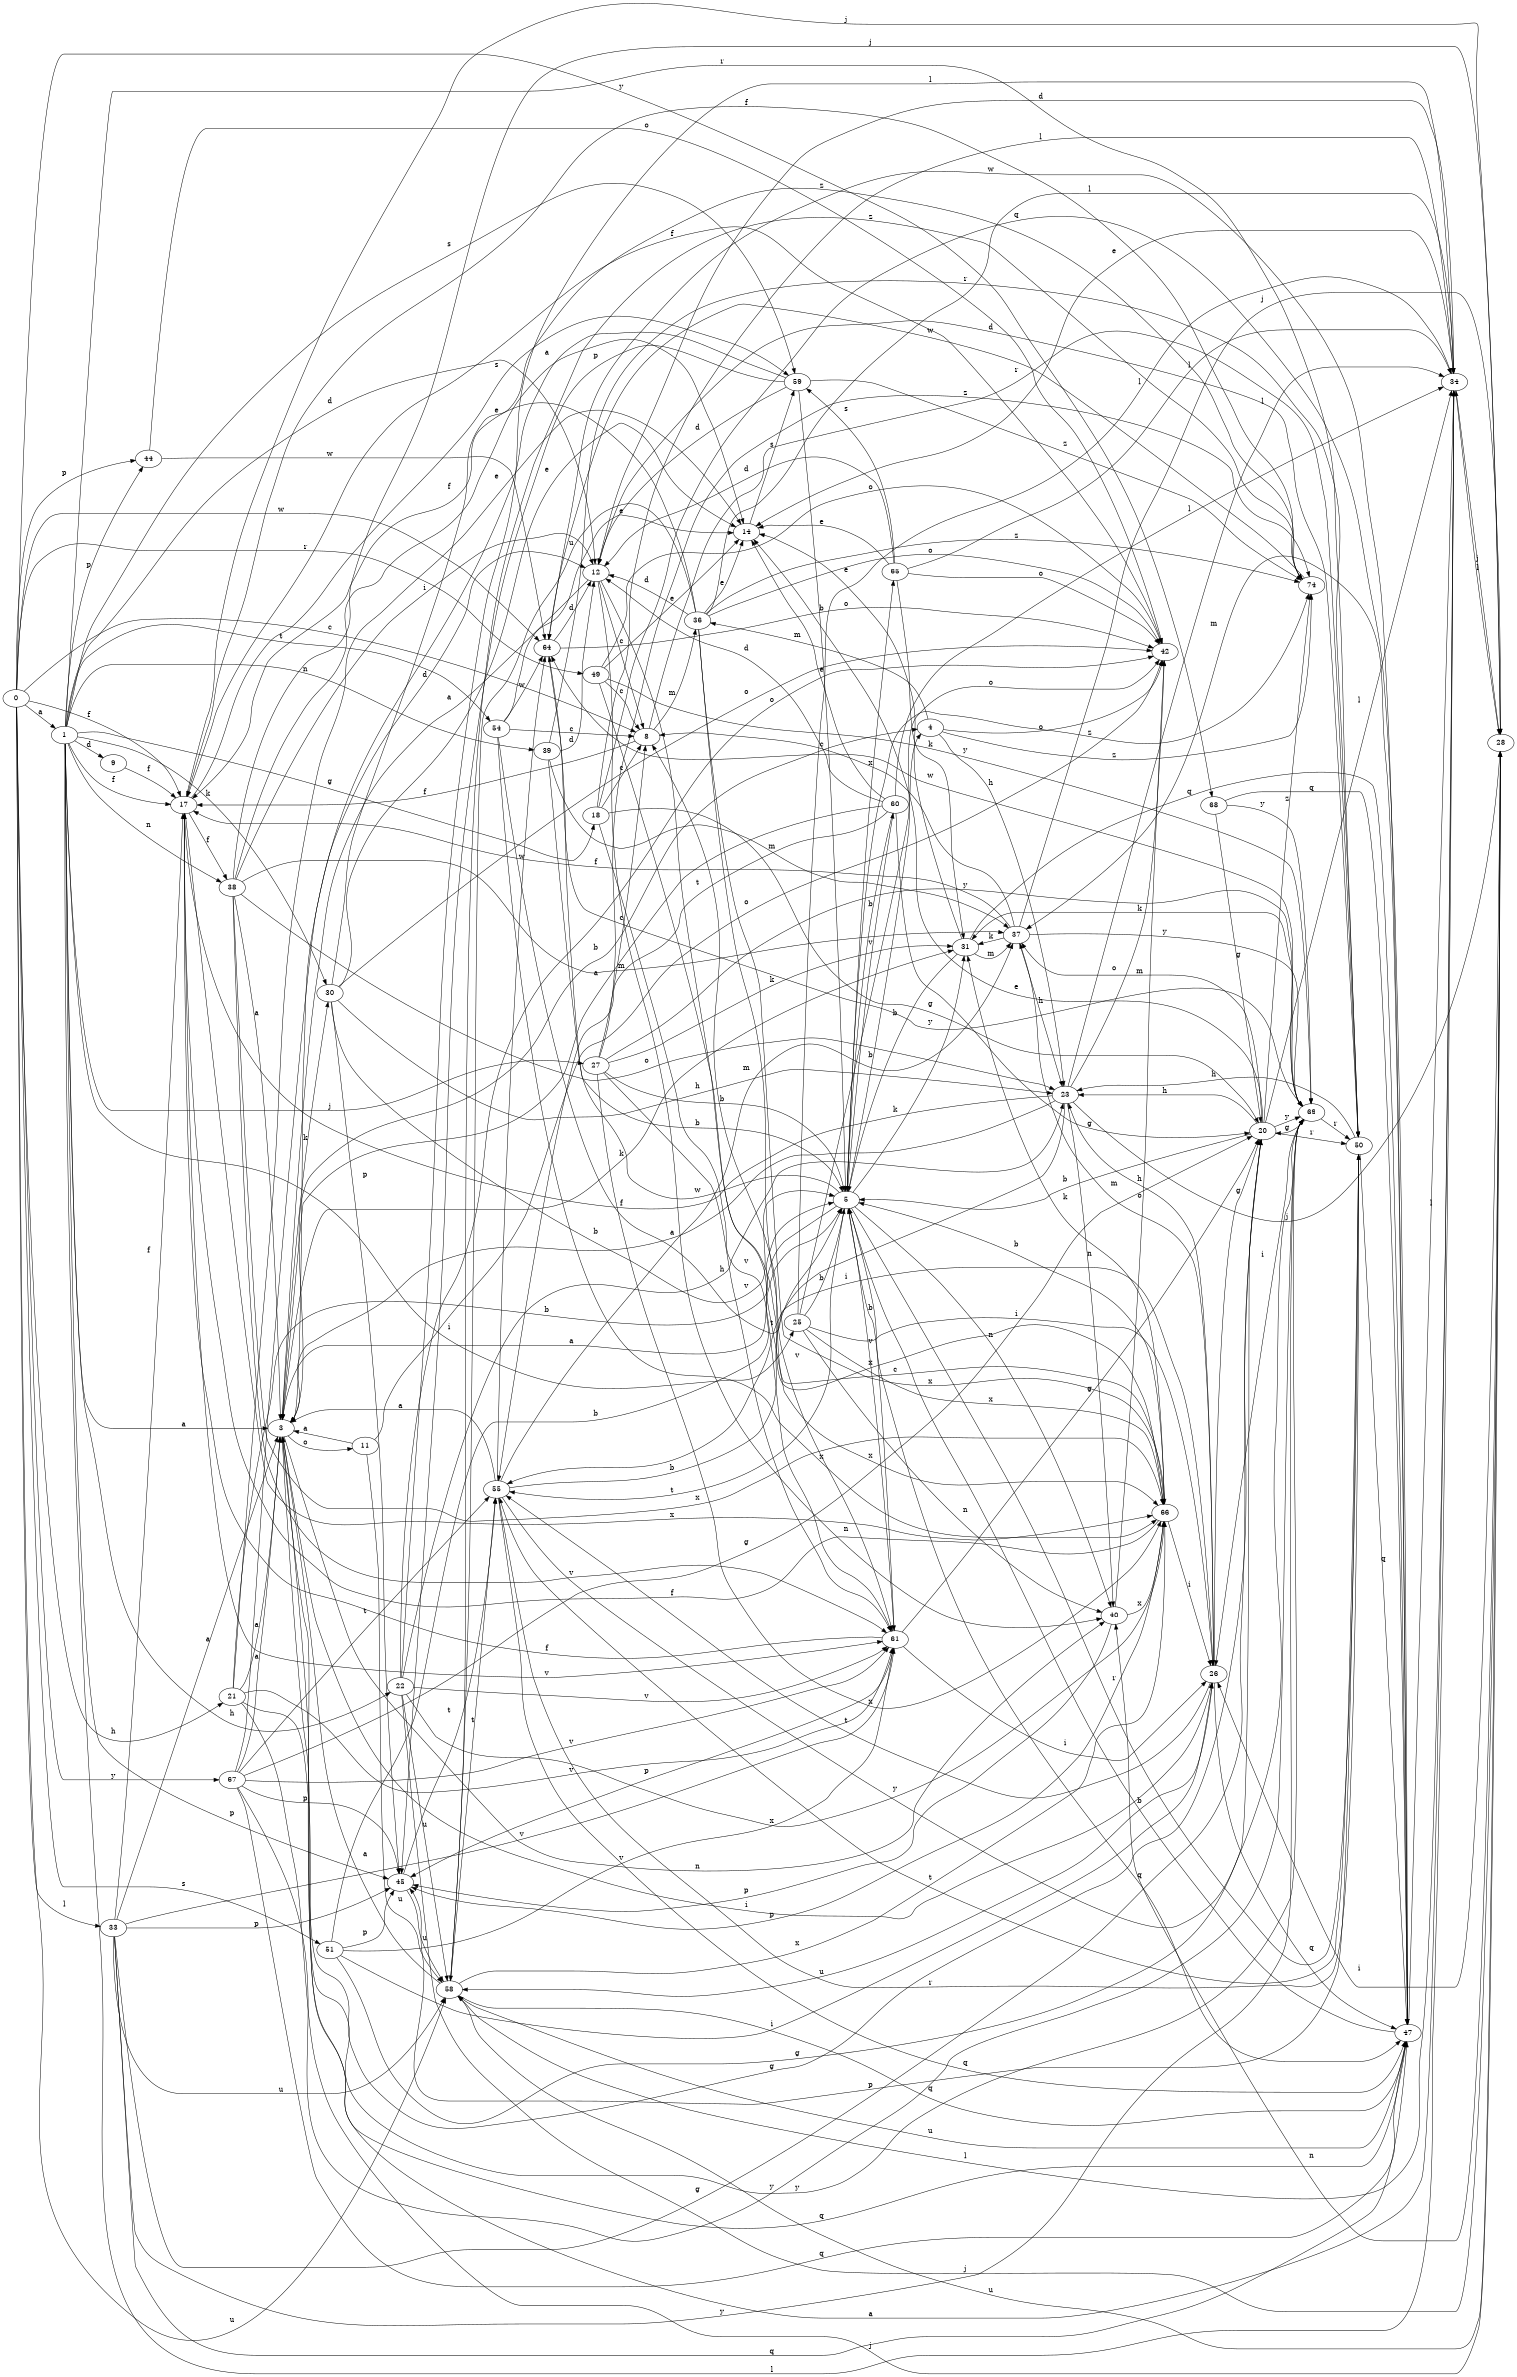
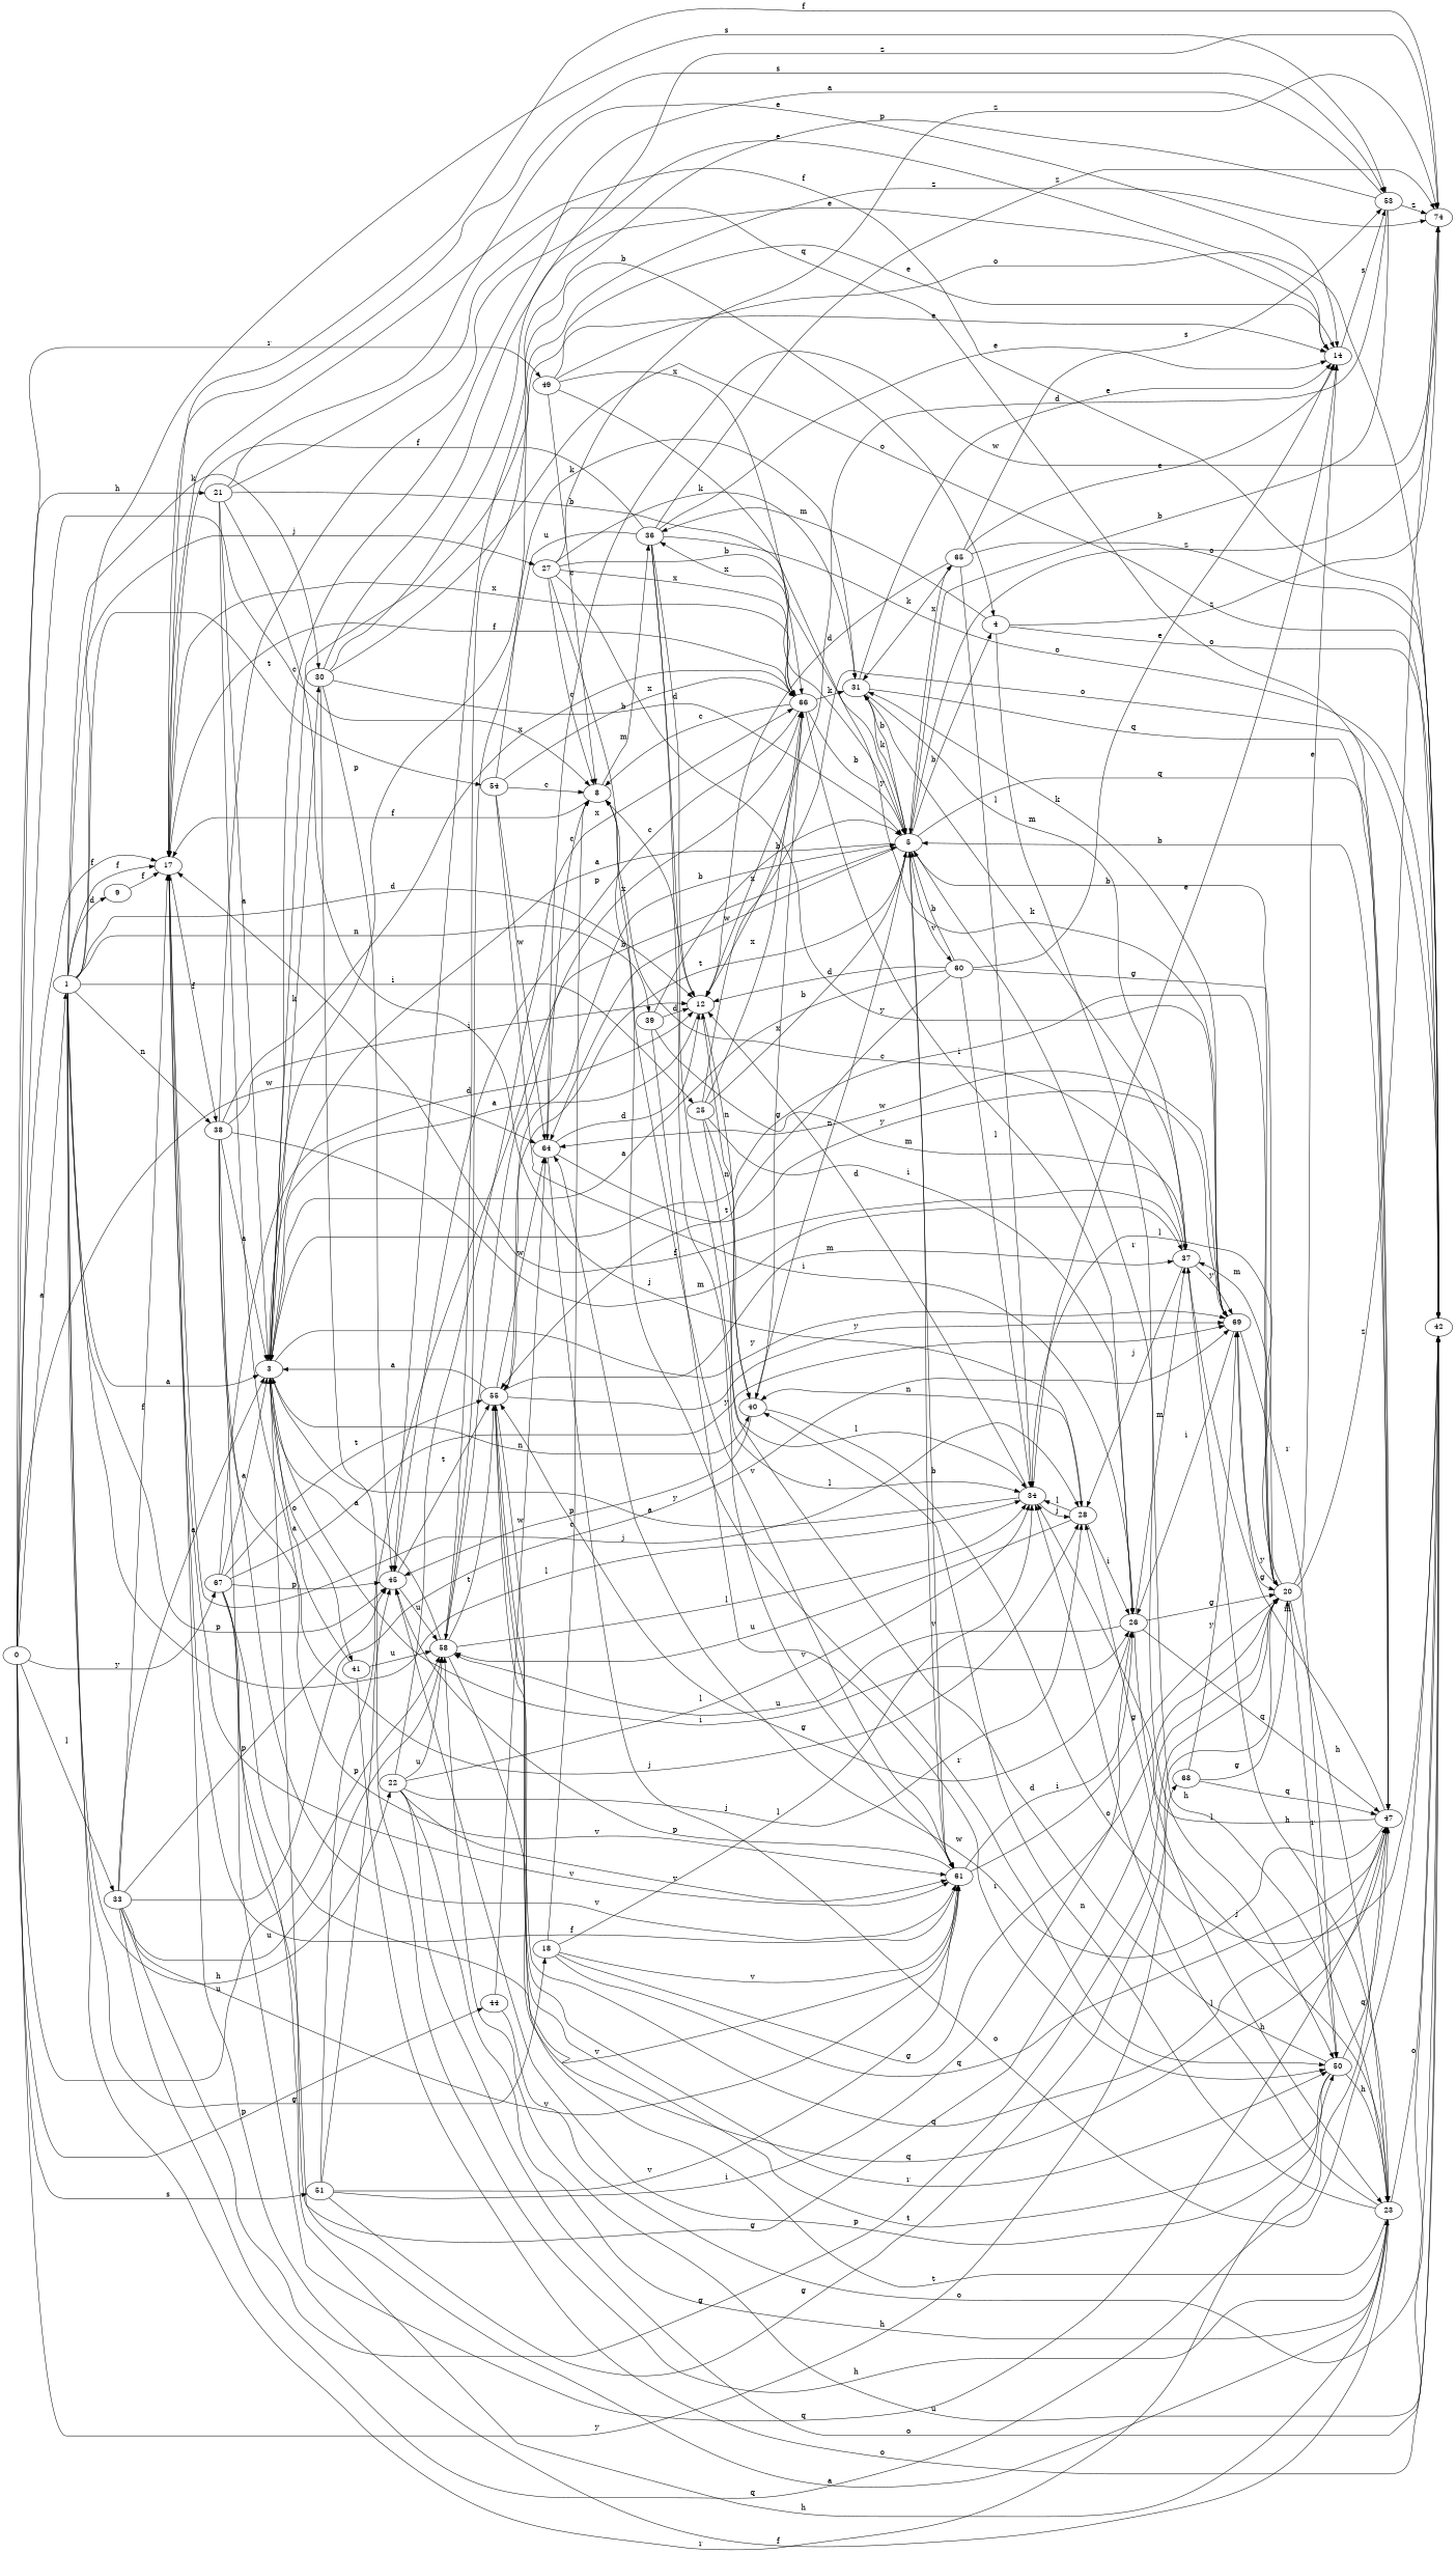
  strict digraph {
    rankdir=LR
    0
    1
    8
    17
    21
    33
    44
    49
    51
    58
    64
    67
    68
    3
    9
    12
    18
    22
    25
    27
    30
    34
    38
    39
    45
    50
-   53 [label=59]
+   53
    54
    36
    61
    66
    28
    5
    47
    14
    20
    69
    42
    26
    74
    55
    4
    31
    40
-   41 [label=11]
+   41
    23
    37
    60
    65
    0 -> 1 [label=a]
    0 -> 8 [label=c]
    0 -> 17 [label=f]
    0 -> 21 [label=h]
    0 -> 33 [label=l]
    0 -> 44 [label=p]
    0 -> 49 [label=r]
    0 -> 51 [label=s]
    0 -> 58 [label=u]
    0 -> 64 [label=w]
    0 -> 67 [label=y]
    0 -> 68 [label=y]
    1 -> 17 [label=f]
-   1 -> 44 [label=p]
    1 -> 3 [label=a]
    1 -> 9 [label=d]
    1 -> 12 [label=d]
    1 -> 18 [label=g]
    1 -> 22 [label=h]
    1 -> 25 [label=i]
    1 -> 27 [label=j]
    1 -> 30 [label=k]
    1 -> 34 [label=l]
    1 -> 38 [label=n]
    1 -> 39 [label=n]
    1 -> 45 [label=p]
    1 -> 50 [label=r]
    1 -> 53 [label=s]
    1 -> 54 [label=t]
    8 -> 17 [label=f]
    8 -> 50 [label=r]
    8 -> 36 [label=m]
    17 -> 38 [label=f]
    17 -> 53 [label=s]
    17 -> 61 [label=v]
    17 -> 66 [label=x]
    17 -> 28 [label=j]
    21 -> 3 [label=a]
    21 -> 61 [label=v]
    21 -> 28 [label=j]
    21 -> 5 [label=b]
    21 -> 47 [label=q]
    21 -> 14 [label=e]
    33 -> 17 [label=f]
    33 -> 58 [label=u]
    33 -> 3 [label=a]
    33 -> 45 [label=p]
    33 -> 61 [label=v]
    33 -> 47 [label=q]
    33 -> 20 [label=g]
    33 -> 69 [label=y]
    44 -> 64 [label=w]
    44 -> 42 [label=o]
    49 -> 8 [label=c]
    49 -> 66 [label=x]
    49 -> 14 [label=e]
    49 -> 69 [label=y]
    49 -> 42 [label=o]
    51 -> 45 [label=p]
    51 -> 61 [label=v]
    51 -> 5 [label=b]
    51 -> 20 [label=g]
    51 -> 26 [label=i]
    58 -> 3 [label=a]
    58 -> 34 [label=l]
    58 -> 66 [label=x]
    58 -> 47 [label=q]
    58 -> 74 [label=z]
    58 -> 55 [label=t]
+   64 -> 8 [label=c]
    64 -> 12 [label=d]
    64 -> 69 [label=y]
    64 -> 42 [label=o]
    67 -> 3 [label=a]
    67 -> 12 [label=d]
    67 -> 45 [label=p]
    67 -> 61 [label=v]
    67 -> 47 [label=q]
    67 -> 20 [label=g]
    67 -> 69 [label=y]
    67 -> 55 [label=t]
    68 -> 47 [label=q]
    68 -> 20 [label=g]
    68 -> 69 [label=y]
    3 -> 30 [label=k]
    3 -> 20 [label=g]
    3 -> 69 [label=y]
    3 -> 26 [label=i]
    3 -> 4 [label=b]
    3 -> 31 [label=k]
    3 -> 40 [label=n]
    3 -> 41 [label=o]
    9 -> 17 [label=f]
    12 -> 8 [label=c]
    12 -> 3 [label=a]
    12 -> 66 [label=x]
    12 -> 40 [label=n]
    18 -> 8 [label=c]
    18 -> 34 [label=l]
    18 -> 61 [label=v]
    18 -> 47 [label=q]
    18 -> 20 [label=g]
    22 -> 58 [label=u]
    22 -> 34 [label=l]
    22 -> 61 [label=v]
    22 -> 66 [label=x]
    22 -> 28 [label=j]
    22 -> 42 [label=o]
    22 -> 23 [label=h]
    25 -> 34 [label=l]
    25 -> 66 [label=x]
    25 -> 5 [label=b]
    25 -> 42 [label=o]
    25 -> 26 [label=i]
    25 -> 40 [label=n]
    27 -> 8 [label=c]
    27 -> 61 [label=v]
    27 -> 66 [label=x]
    27 -> 5 [label=b]
    27 -> 69 [label=y]
    27 -> 74 [label=z]
    27 -> 31 [label=k]
    30 -> 45 [label=p]
    30 -> 5 [label=b]
    30 -> 14 [label=e]
    30 -> 42 [label=o]
    30 -> 74 [label=z]
    30 -> 23 [label=h]
    34 -> 3 [label=a]
    34 -> 12 [label=d]
    34 -> 28 [label=j]
    34 -> 14 [label=e]
    38 -> 3 [label=a]
    38 -> 12 [label=i]
    38 -> 61 [label=v]
    38 -> 66 [label=x]
    38 -> 28 [label=j]
    38 -> 14 [label=e]
-   38 -> 23 [label=o]
+   38 -> 23 [label=h]
    38 -> 37 [label=m]
    39 -> 12 [label=d]
    39 -> 50 [label=r]
    39 -> 5 [label=b]
    39 -> 37 [label=m]
    45 -> 58 [label=u]
    45 -> 55 [label=t]
    50 -> 12 [label=d]
    50 -> 45 [label=p]
    50 -> 47 [label=q]
    50 -> 55 [label=t]
    50 -> 23 [label=h]
    53 -> 3 [label=a]
    53 -> 12 [label=d]
    53 -> 45 [label=p]
    53 -> 5 [label=b]
    53 -> 74 [label=z]
    54 -> 8 [label=c]
    54 -> 64 [label=w]
    54 -> 66 [label=x]
    54 -> 14 [label=e]
    54 -> 26 [label=i]
    36 -> 17 [label=f]
    36 -> 58 [label=u]
    36 -> 12 [label=d]
    36 -> 34 [label=l]
    36 -> 61 [label=v]
-   36 -> 66 [label=x]
+   66 -> 36 [label=x]
    36 -> 14 [label=e]
    36 -> 42 [label=o]
    36 -> 74 [label=z]
    61 -> 17 [label=f]
    61 -> 45 [label=p]
    61 -> 5 [label=b]
    61 -> 20 [label=g]
    61 -> 26 [label=i]
    66 -> 8 [label=c]
    66 -> 17 [label=f]
    66 -> 45 [label=p]
    66 -> 5 [label=b]
    66 -> 26 [label=i]
    66 -> 31 [label=k]
    28 -> 58 [label=u]
    28 -> 34 [label=l]
    28 -> 26 [label=i]
    28 -> 40 [label=n]
    5 -> 64 [label=w]
    5 -> 3 [label=a]
    5 -> 50 [label=r]
    5 -> 61 [label=v]
    5 -> 47 [label=q]
    5 -> 74 [label=z]
    5 -> 55 [label=t]
    5 -> 4 [label=b]
    5 -> 31 [label=k]
    5 -> 40 [label=n]
    5 -> 60 [label=v]
    5 -> 65 [label=x]
-   47 -> 58 [label=u]
+   42 -> 58 [label=u]
    47 -> 64 [label=w]
    47 -> 34 [label=l]
    47 -> 5 [label=b]
    47 -> 37 [label=m]
    14 -> 53 [label=s]
    20 -> 34 [label=l]
    20 -> 50 [label=r]
    20 -> 5 [label=b]
    20 -> 14 [label=e]
    20 -> 69 [label=y]
    20 -> 74 [label=z]
    20 -> 23 [label=h]
    20 -> 37 [label=m]
    69 -> 64 [label=w]
    69 -> 50 [label=r]
    69 -> 20 [label=g]
    69 -> 26 [label=i]
    69 -> 31 [label=k]
    42 -> 17 [label=f]
    26 -> 58 [label=u]
    26 -> 47 [label=q]
    26 -> 20 [label=g]
-   26 -> 55 [label=t]
+   26 -> 55 [label=g]
    26 -> 23 [label=h]
    26 -> 37 [label=m]
    74 -> 17 [label=f]
    74 -> 64 [label=w]
    55 -> 64 [label=w]
    55 -> 3 [label=a]
    55 -> 50 [label=r]
    55 -> 5 [label=b]
    55 -> 47 [label=q]
    55 -> 69 [label=y]
    55 -> 37 [label=m]
    4 -> 36 [label=m]
    4 -> 42 [label=o]
    4 -> 74 [label=z]
    4 -> 23 [label=h]
    31 -> 5 [label=b]
    31 -> 47 [label=q]
    31 -> 14 [label=e]
    31 -> 37 [label=m]
    40 -> 45 [label=p]
    40 -> 66 [label=x]
    40 -> 42 [label=o]
    41 -> 58 [label=u]
    41 -> 3 [label=a]
    41 -> 42 [label=o]
    23 -> 17 [label=f]
    23 -> 3 [label=a]
    23 -> 34 [label=l]
    23 -> 28 [label=j]
    23 -> 42 [label=o]
    23 -> 55 [label=t]
    23 -> 40 [label=n]
    37 -> 8 [label=c]
    37 -> 17 [label=f]
    37 -> 28 [label=j]
    37 -> 69 [label=y]
    37 -> 31 [label=k]
    37 -> 23 [label=h]
    60 -> 3 [label=a]
    60 -> 12 [label=d]
    60 -> 34 [label=l]
    60 -> 5 [label=b]
    60 -> 14 [label=e]
    60 -> 20 [label=g]
    60 -> 55 [label=t]
    65 -> 12 [label=d]
    65 -> 34 [label=l]
    65 -> 53 [label=s]
    65 -> 14 [label=e]
    65 -> 42 [label=o]
    65 -> 31 [label=k]
  }
